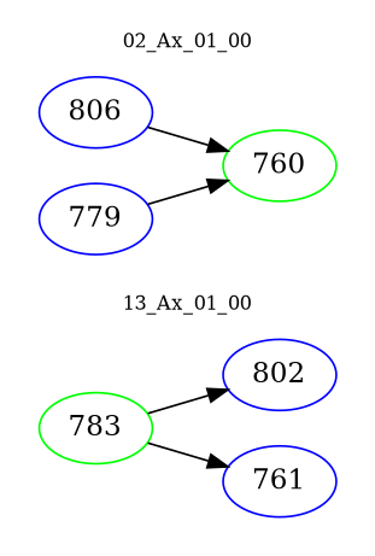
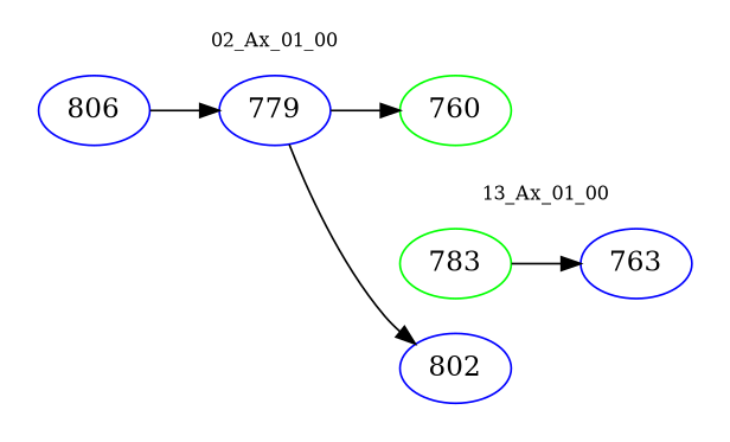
  digraph {
    rankdir=LR
    node [color=blue]
    edge [color=black]
-   n1 [label=761]
+   n1 [label=763]
    n2 [color=green label=783]
    n3 [label=802]
    n4 [label=806]
    n5 [color=green label=760]
    n6 [label=779]
    subgraph cluster_1 {
      color=white
      fontsize=10
      label="13_Ax_01_00"
      n1
      n2
      n3
    }
    subgraph cluster_2 {
      color=white
      fontsize=10
      label="02_Ax_01_00"
      n4
      n5
      n6
    }
    n2 -> n1
-   n2 -> n3
-   n4 -> n5
+   n6 -> n3
+   n4 -> n6
    n6 -> n5
  }
